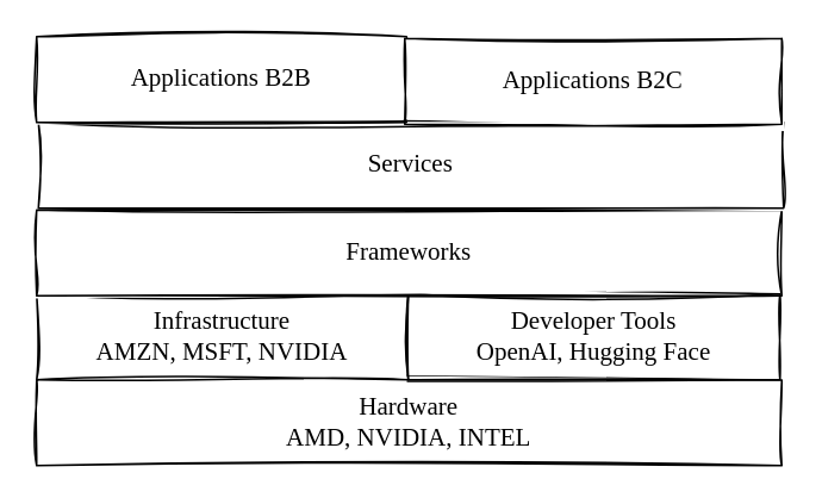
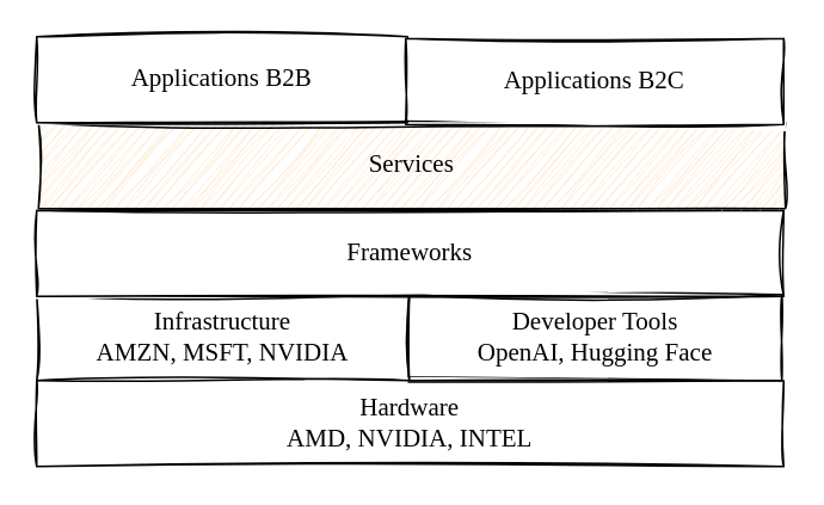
  <mxCell id="0" />
  <mxCell id="1" parent="0" />
  <mxCell id="2" value="Hardware&lt;br&gt;AMD, NVIDIA, INTEL" style="rounded=0;whiteSpace=wrap;html=1;sketch=1;curveFitting=1;jiggle=2;fontFamily=Comic Sans MS;fontSize=14;" parent="1" vertex="1"><mxGeometry x="20" y="212" width="417" height="48" as="geometry" /></mxCell>
  <mxCell id="3" value="Infrastructure&lt;br&gt;AMZN, MSFT, NVIDIA" style="rounded=0;whiteSpace=wrap;html=1;sketch=1;curveFitting=1;jiggle=2;fontFamily=Comic Sans MS;fontSize=14;" parent="1" vertex="1"><mxGeometry x="20" y="164" width="208" height="48" as="geometry" /></mxCell>
  <mxCell id="4" value="Developer Tools&lt;br&gt;OpenAI, Hugging Face" style="rounded=0;whiteSpace=wrap;html=1;sketch=1;curveFitting=1;jiggle=2;fontFamily=Comic Sans MS;fontSize=14;" parent="1" vertex="1"><mxGeometry x="228" y="164" width="208" height="48" as="geometry" /></mxCell>
  <mxCell id="5" value="Frameworks" style="rounded=0;whiteSpace=wrap;html=1;sketch=1;curveFitting=1;jiggle=2;fontFamily=Comic Sans MS;fontSize=14;" parent="1" vertex="1"><mxGeometry x="20" y="117" width="417" height="48" as="geometry" /></mxCell>
- <mxCell id="6" value="Services" style="rounded=0;whiteSpace=wrap;html=1;sketch=1;curveFitting=1;jiggle=2;fontFamily=Comic Sans MS;fontSize=14;" parent="1" vertex="1"><mxGeometry x="21" y="68" width="417" height="48" as="geometry" /></mxCell>
+ <mxCell id="6" value="Services" style="rounded=0;whiteSpace=wrap;html=1;sketch=1;curveFitting=1;jiggle=2;fontFamily=Comic Sans MS;fontSize=14;fillColor=#ffe6cc;" parent="1" vertex="1"><mxGeometry x="21" y="68" width="417" height="48" as="geometry" /></mxCell>
  <mxCell id="7" value="Applications B2B" style="rounded=0;whiteSpace=wrap;html=1;sketch=1;curveFitting=1;jiggle=2;fontFamily=Comic Sans MS;fontSize=14;" parent="1" vertex="1"><mxGeometry x="20" y="20" width="207" height="48" as="geometry" /></mxCell>
  <mxCell id="8" value="Applications B2C" style="rounded=0;whiteSpace=wrap;html=1;sketch=1;curveFitting=1;jiggle=2;fontFamily=Comic Sans MS;fontSize=14;" parent="1" vertex="1"><mxGeometry x="226" y="21" width="211" height="48" as="geometry" /></mxCell>
